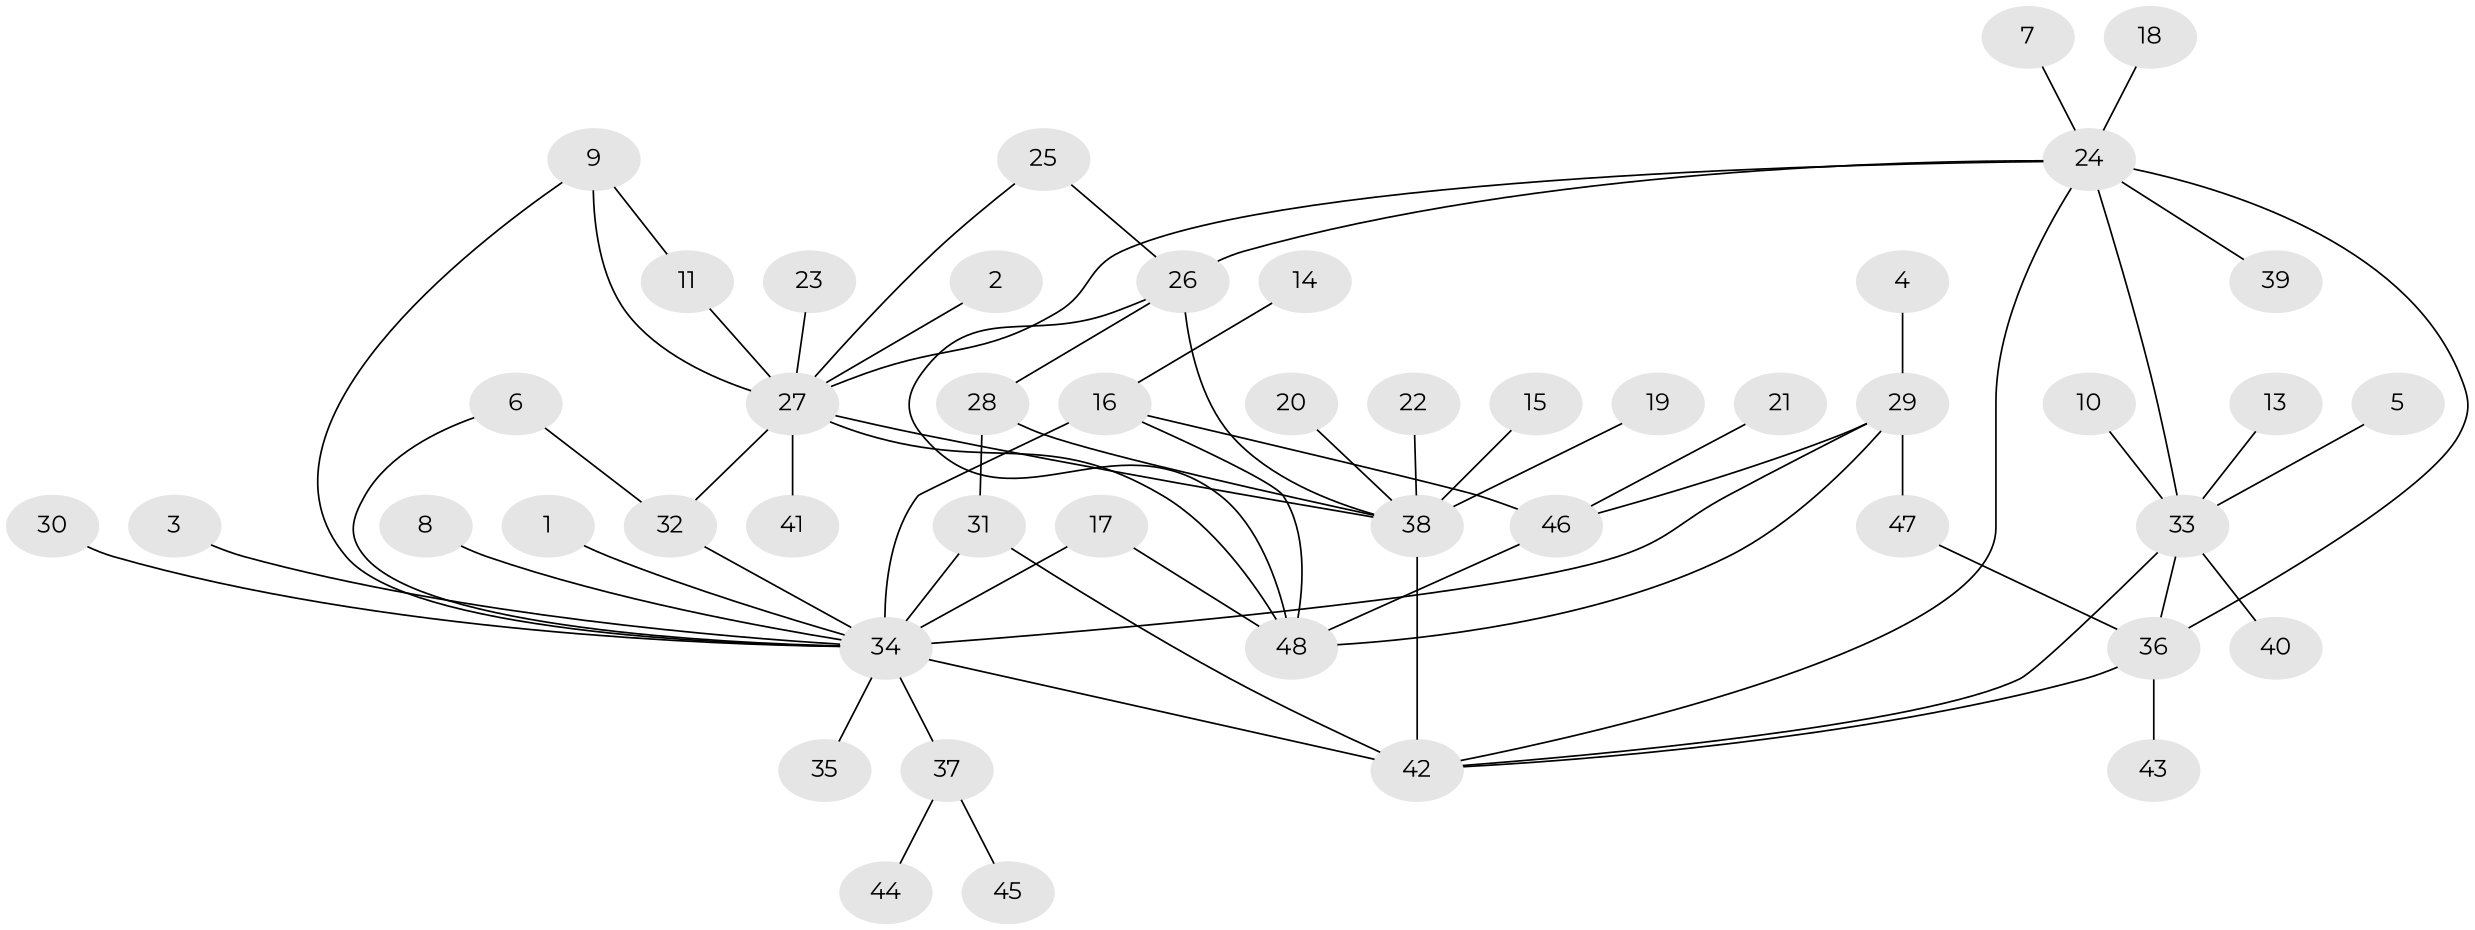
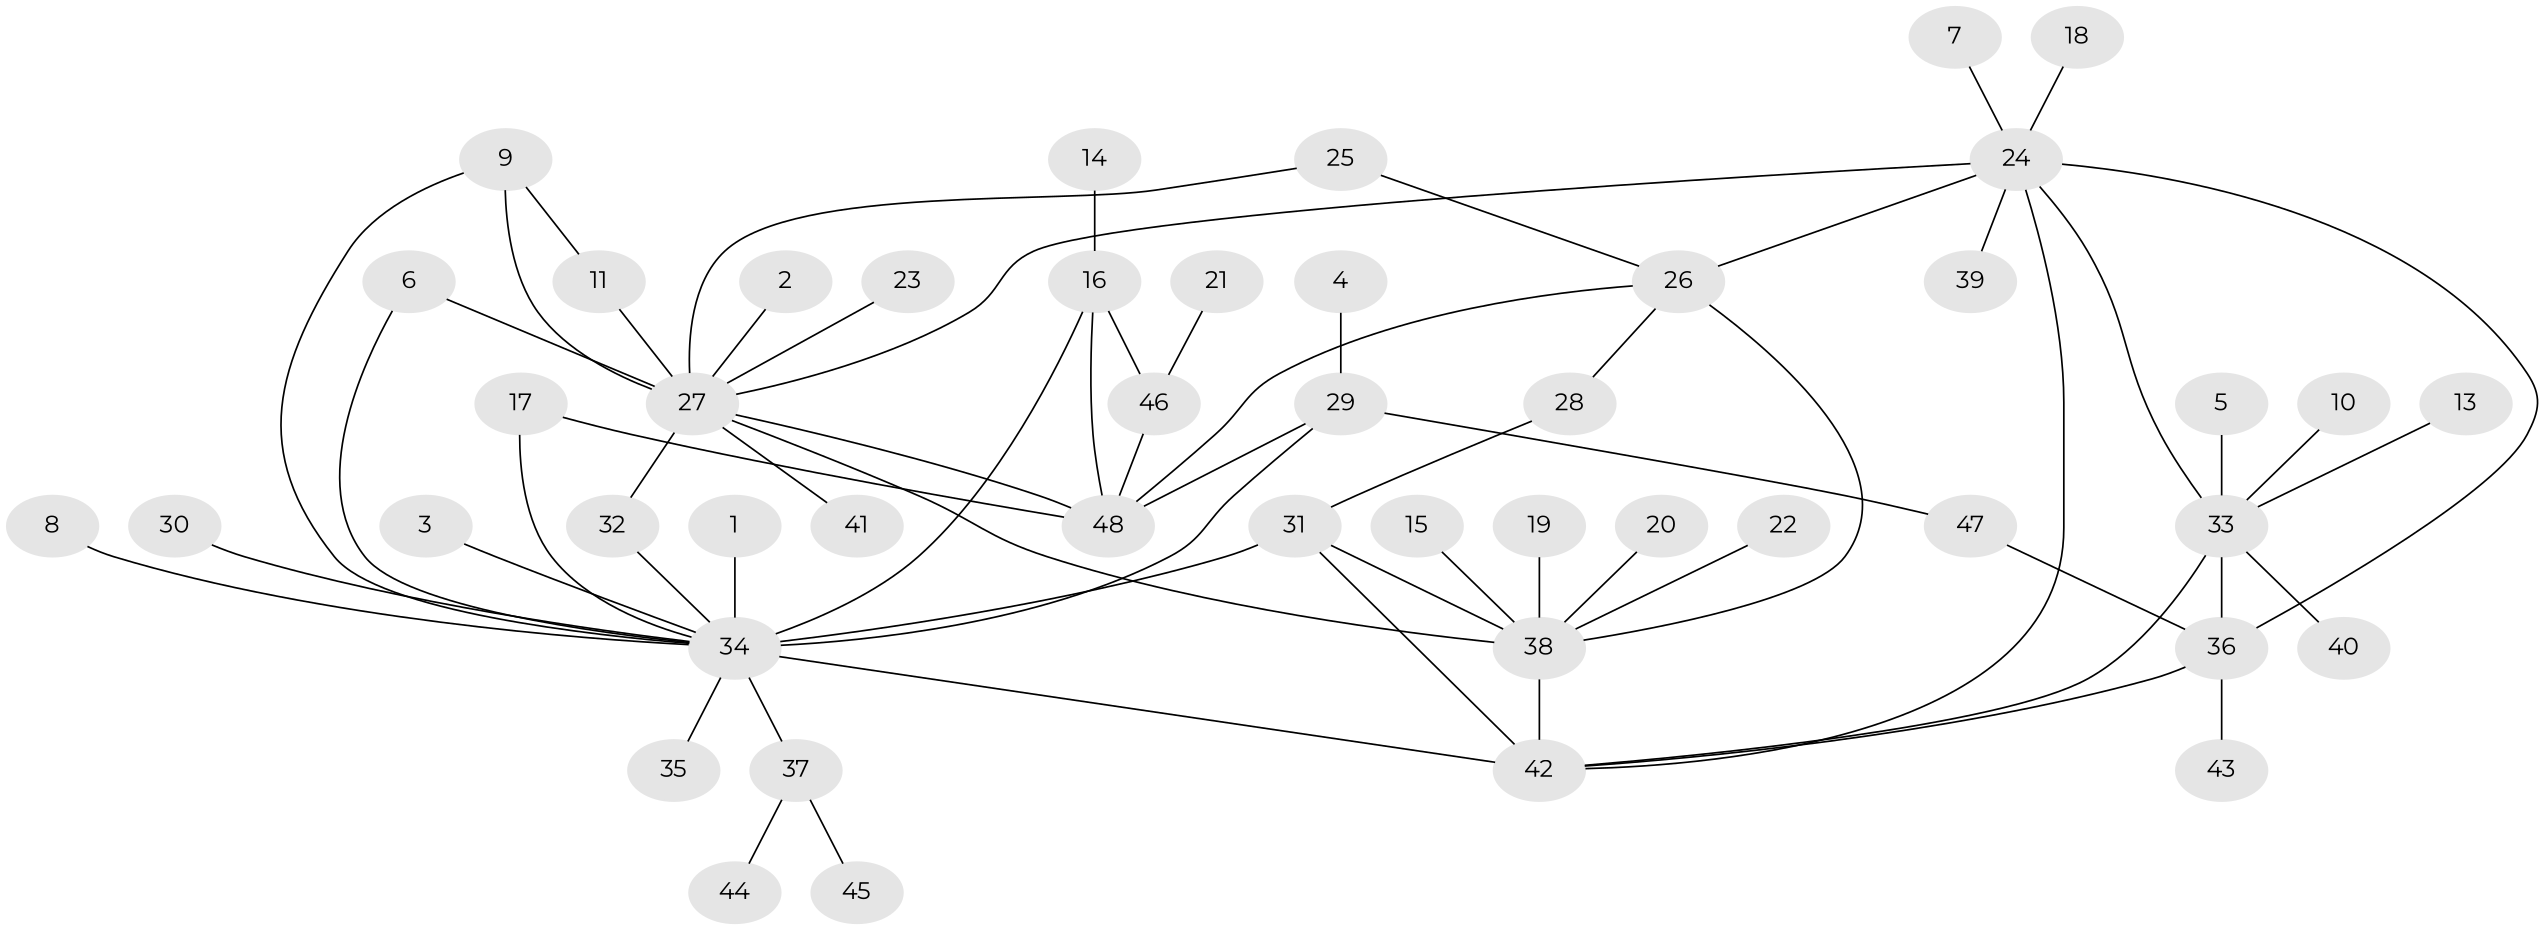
  graph {
    fontname=Montserrat
    node [color=gray90 fontname=Montserrat style=filled]
    edge [fontname=Montserrat weight=1.0]
    1
    34
    42
    35
    37
    2
    27
    38
    48
    32
    41
    3
    4
    29
    46
    47
    5
    33
    36
    40
    6
    7
    24
    26
    39
    8
    9
    11
    10
    13
    14
    16
    15
    17
    18
    19
    20
    21
    22
    23
    28
    43
    25
    31
    30
    44
    45
    1 -- 34
    34 -- 42 [weight=2.0]
    34 -- 35
    34 -- 37
    37 -- 44
    37 -- 45
    2 -- 27
    27 -- 38
    27 -- 48
    27 -- 32
    27 -- 41
    38 -- 42
    32 -- 34
    3 -- 34
    4 -- 29
    29 -- 34
    29 -- 48
-   29 -- 46
    29 -- 47
    46 -- 48
    47 -- 36
    5 -- 33
    33 -- 42
    33 -- 36
    33 -- 40
    36 -- 42
    36 -- 43
    6 -- 34
-   6 -- 32
+   6 -- 27
    7 -- 24
    24 -- 42
    24 -- 27
    24 -- 33
    24 -- 36
    24 -- 26
    24 -- 39
    26 -- 38 [weight=2.0]
    26 -- 48
    26 -- 28
    8 -- 34
    9 -- 34
    9 -- 27 [weight=2.0]
    9 -- 11
    11 -- 27 [weight=2.0]
    10 -- 33
    13 -- 33
    14 -- 16
    16 -- 34
    16 -- 48
    16 -- 46
    15 -- 38
    17 -- 34
    17 -- 48
    18 -- 24
    19 -- 38
    20 -- 38
    21 -- 46
    22 -- 38
    23 -- 27
-   28 -- 38 [weight=2.0]
+   31 -- 38 [weight=2.0]
    28 -- 31
    25 -- 27
    25 -- 26
    31 -- 34 [weight=3.0]
    31 -- 42
    30 -- 34
  }
